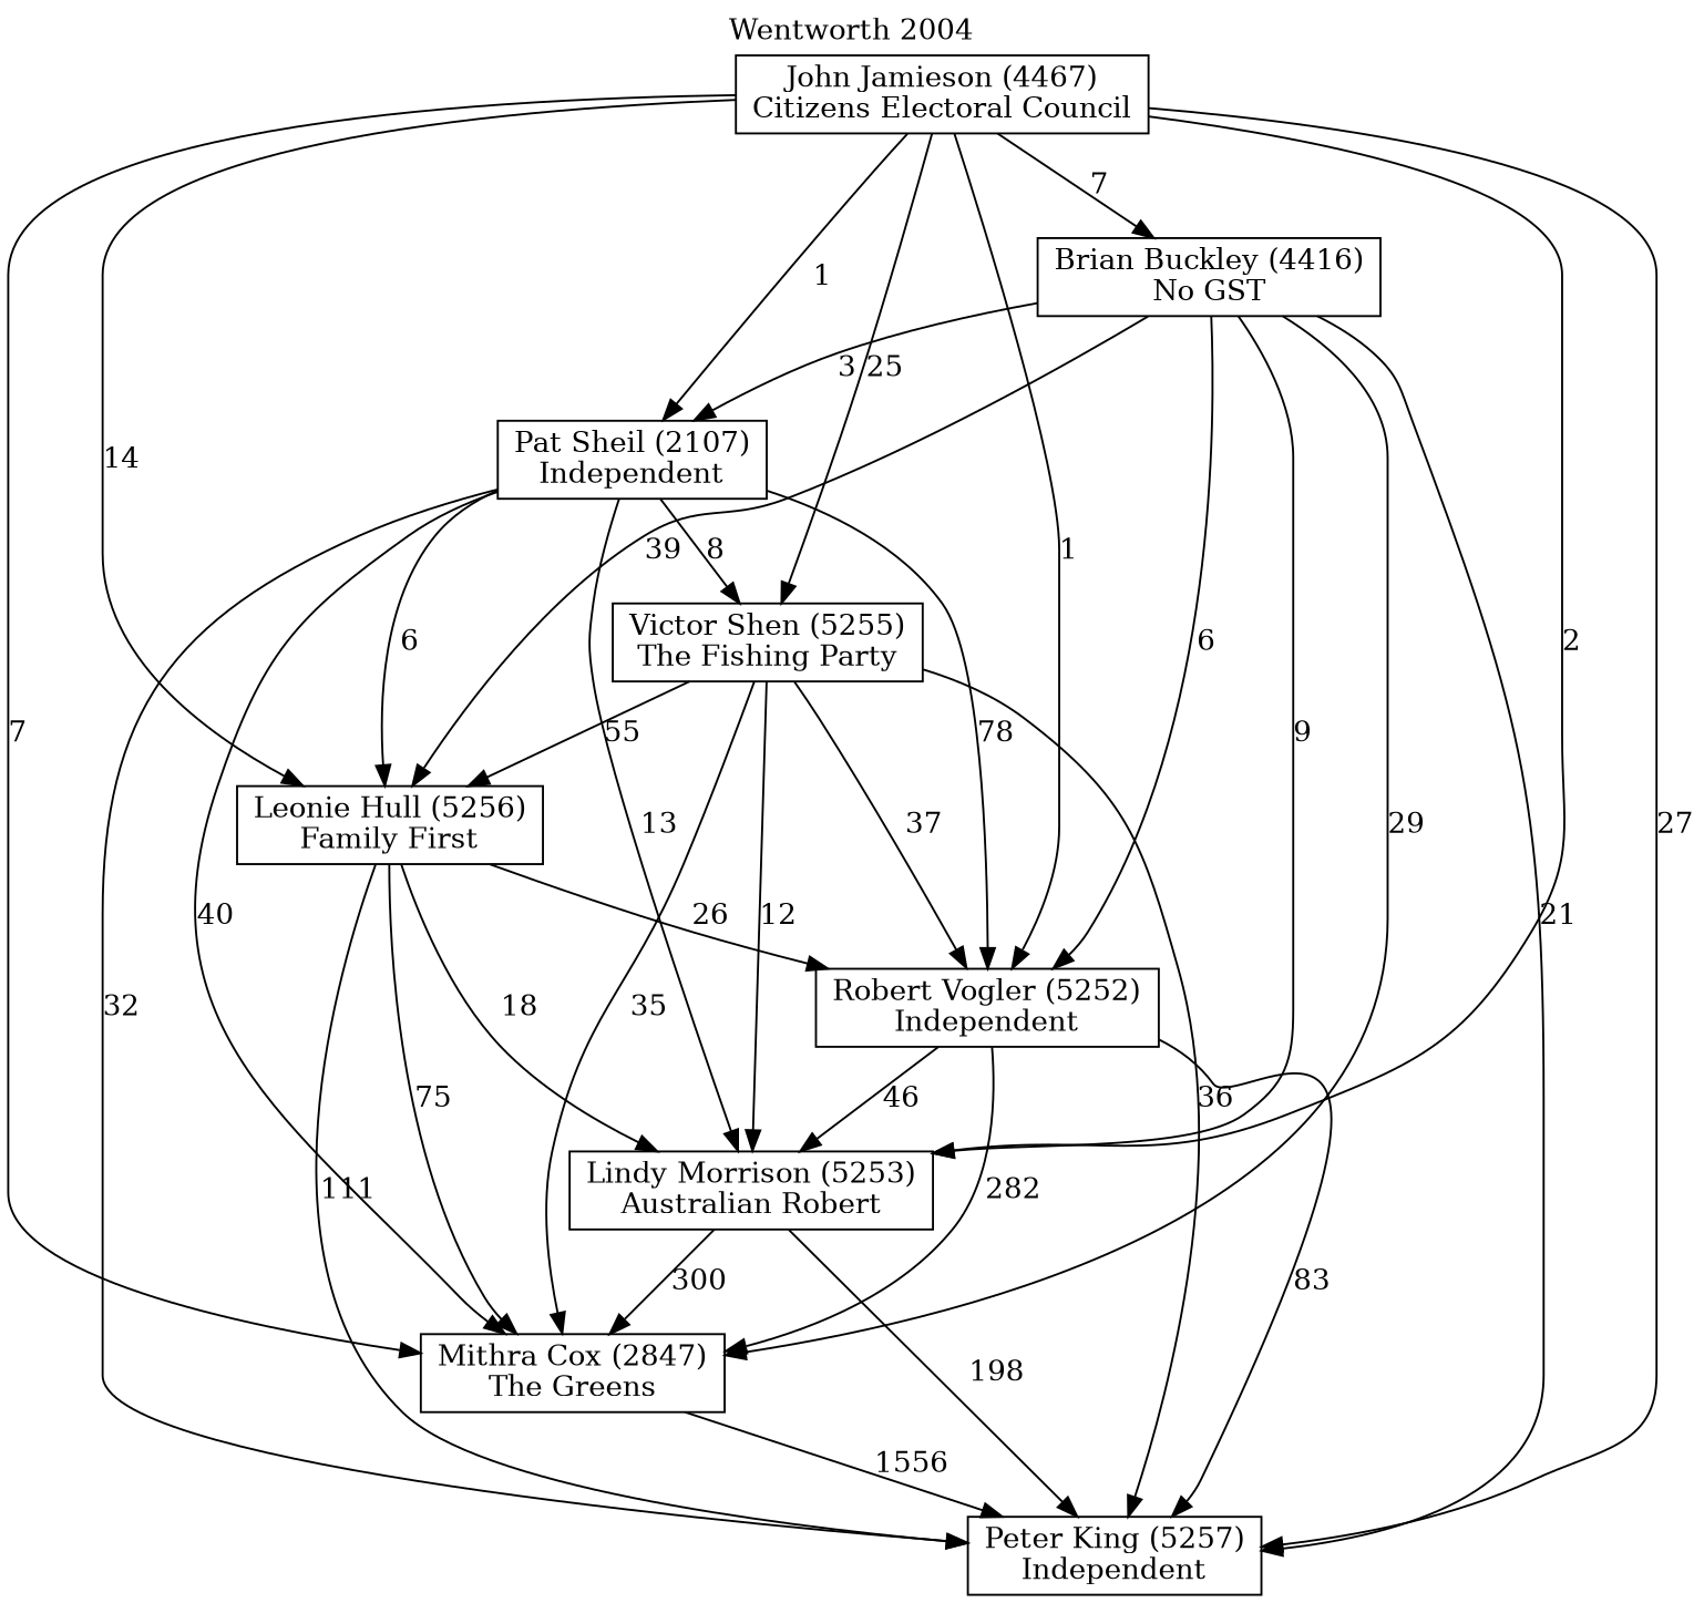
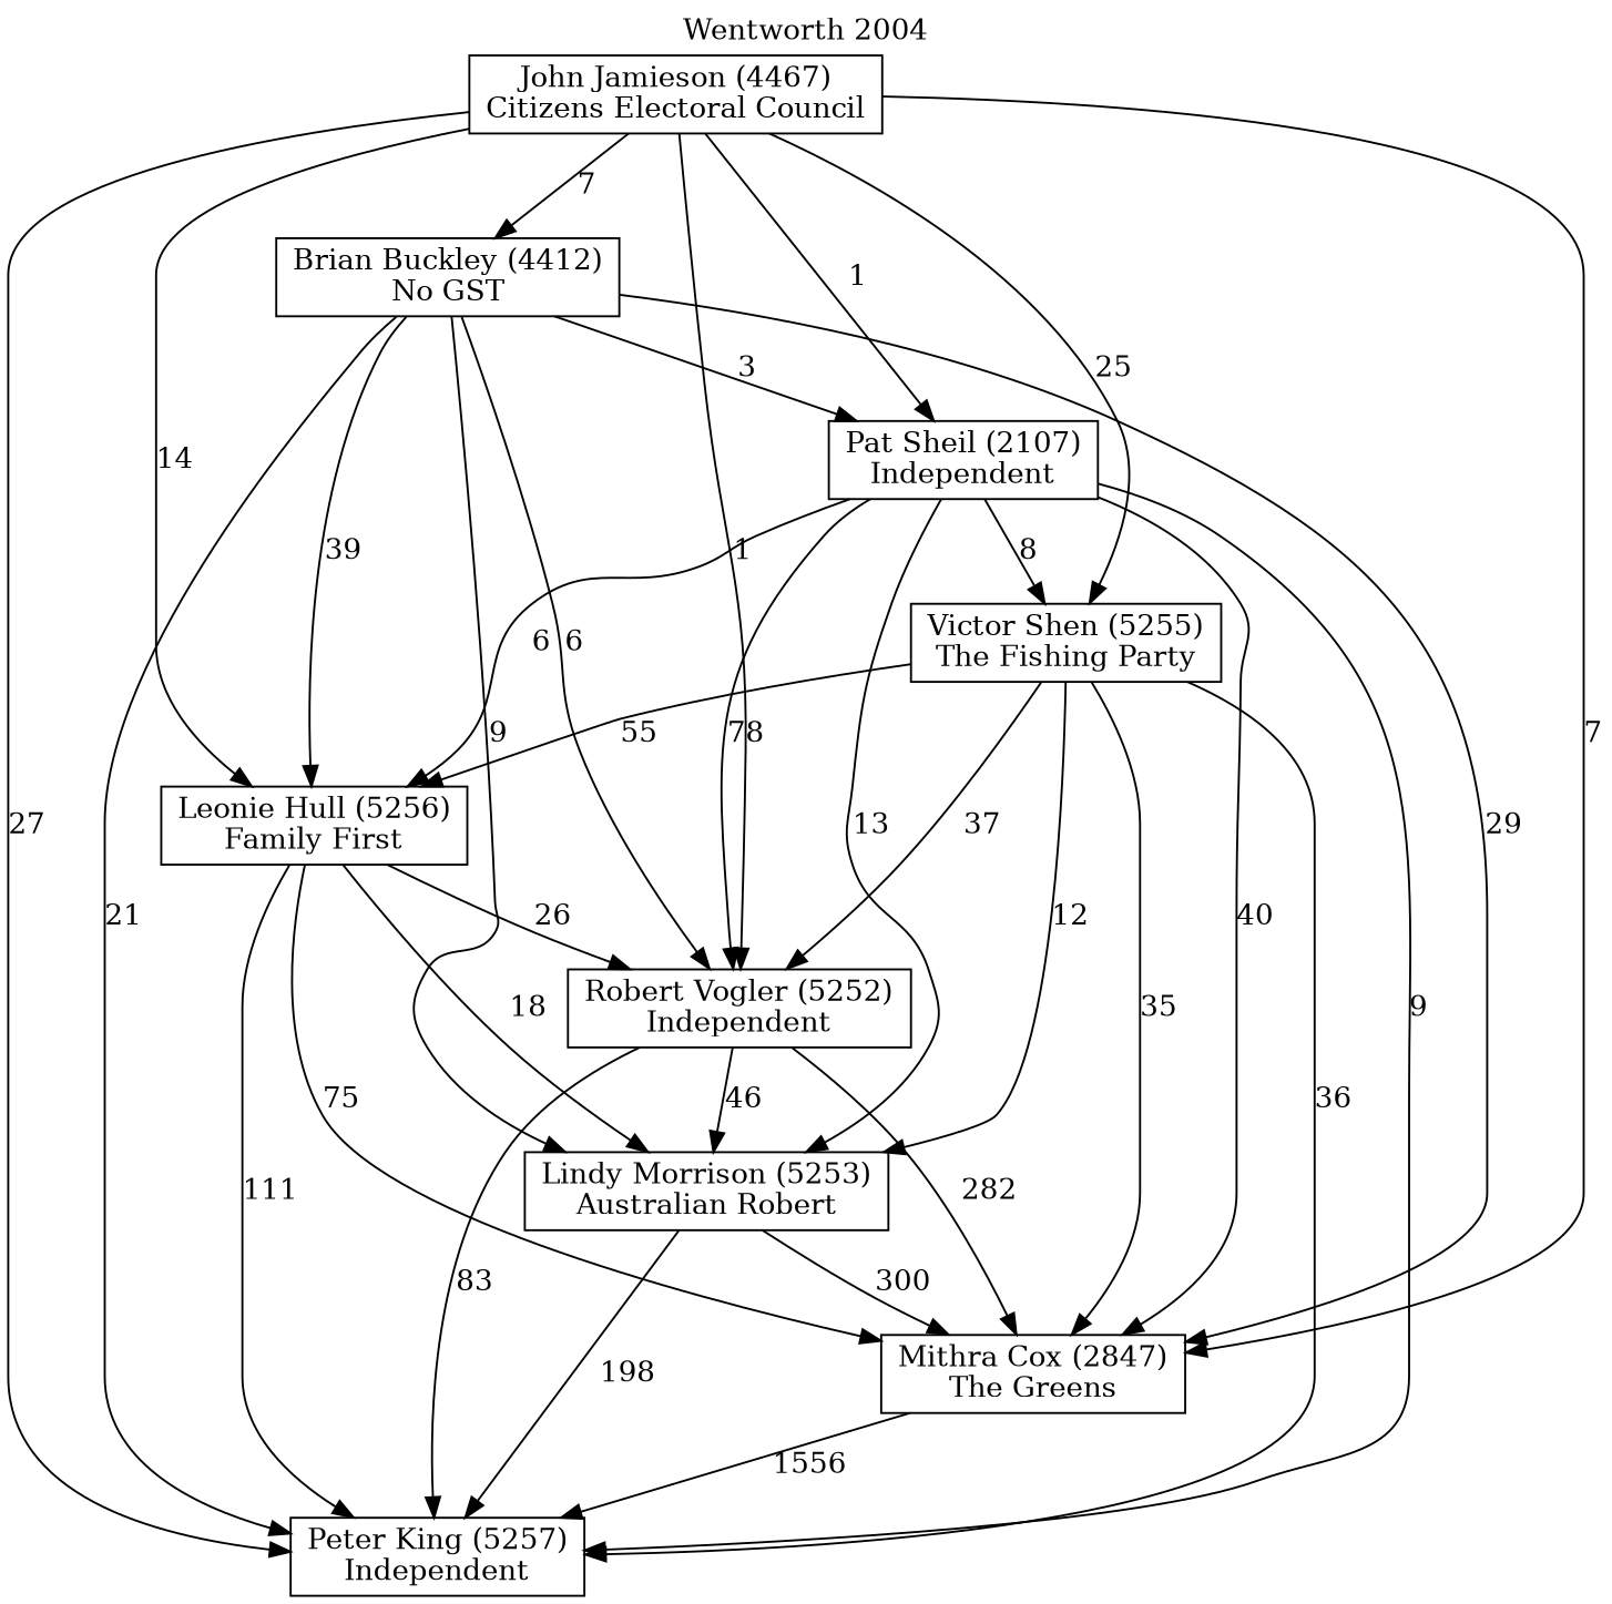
  digraph {
    label="Wentworth 2004"
    labelloc=t
    mclimit=10
    node [shape=box]
    n1 [label="Peter King (5257)\nIndependent"]
    n2 [label="Mithra Cox (2847)\nThe Greens"]
    n3 [label="Lindy Morrison (5253)\nAustralian Robert"]
    n4 [label="Robert Vogler (5252)\nIndependent"]
    n5 [label="Leonie Hull (5256)\nFamily First"]
    n6 [label="Victor Shen (5255)\nThe Fishing Party"]
    n7 [label="Pat Sheil (2107)\nIndependent"]
-   n8 [label="Brian Buckley (4416)\nNo GST"]
+   n8 [label="Brian Buckley (4412)\nNo GST"]
    n9 [label="John Jamieson (4467)\nCitizens Electoral Council"]
    n2 -> n1 [label=1556]
    n3 -> n1 [label=198]
    n3 -> n2 [label=300]
    n4 -> n1 [label=83]
    n4 -> n2 [label=282]
    n4 -> n3 [label=46]
    n5 -> n1 [label=111]
    n5 -> n2 [label=75]
    n5 -> n3 [label=18]
    n5 -> n4 [label=26]
    n6 -> n1 [label=36]
    n6 -> n2 [label=35]
    n6 -> n3 [label=12]
    n6 -> n4 [label=37]
    n6 -> n5 [label=55]
-   n7 -> n1 [label=32]
+   n7 -> n1 [label=9]
    n7 -> n2 [label=40]
    n7 -> n3 [label=13]
    n7 -> n4 [label=78]
    n7 -> n5 [label=6]
    n7 -> n6 [label=8]
    n8 -> n1 [label=21]
    n8 -> n2 [label=29]
    n8 -> n3 [label=9]
    n8 -> n4 [label=6]
    n8 -> n5 [label=39]
    n8 -> n7 [label=3]
    n9 -> n1 [label=27]
    n9 -> n2 [label=7]
-   n9 -> n3 [label=2]
    n9 -> n4 [label=1]
    n9 -> n5 [label=14]
    n9 -> n6 [label=25]
    n9 -> n7 [label=1]
    n9 -> n8 [label=7]
  }
